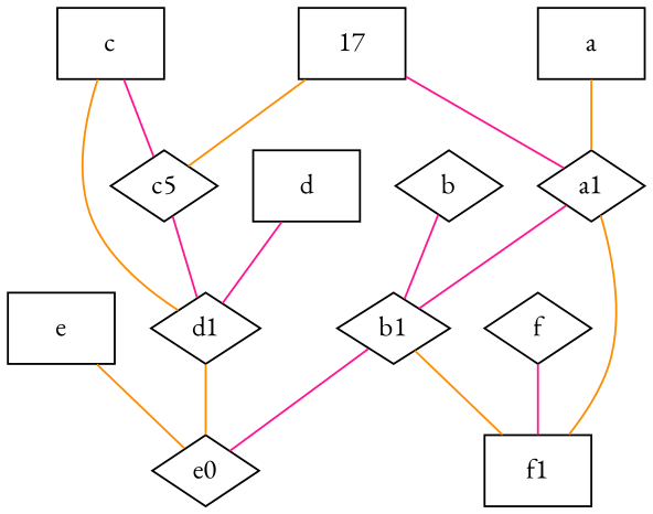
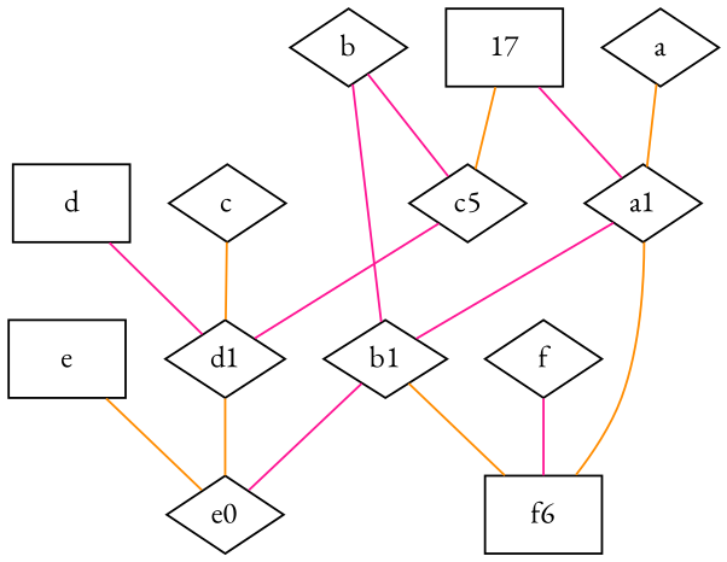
  graph {
    fontname="EB Garamond"
    node [fontname="EB Garamond" labelfontsize=50 shape=diamond]
    edge [color=deeppink fontname="EB Garamond"]
    d [shape=box]
    d1
    n3 [label=e0]
    17 [shape=box]
    a1
    n6 [label=c5]
-   f1 [shape=box]
+   f1 [shape=box label=f6]
    b1
-   a [shape=box]
+   a
    e [shape=box]
    b
    f
-   c [shape=box]
+   c
    d -- d1
    d1 -- n3 [color=darkorange]
    17 -- a1
    17 -- n6 [color=darkorange]
    a1 -- f1 [color=darkorange]
    a1 -- b1
    n6 -- d1
    b1 -- n3
    b1 -- f1 [color=darkorange]
    a -- a1 [color=darkorange]
    e -- n3 [color=darkorange]
    b -- b1
    f -- f1
    c -- d1 [color=darkorange]
-   c -- n6
+   b -- n6
  }
